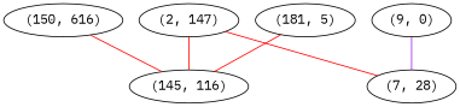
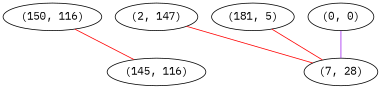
  graph {
    fontname="IBM Plex Mono"
    node [fontname="IBM Plex Mono"]
    edge [color=red fontname="IBM Plex Mono" weight=1]
-   "(150, 116)" [label="(150, 616)"]
+   "(150, 116)"
    "(145, 116)"
-   "(0, 0)" [label="(9, 0)"]
+   "(0, 0)"
    "(7, 28)"
    "(2, 147)"
    n6 [label="(181, 5)"]
    "(150, 116)" -- "(145, 116)"
    "(0, 0)" -- "(7, 28)" [color=purple weight=4]
-   "(2, 147)" -- "(145, 116)"
    "(2, 147)" -- "(7, 28)"
-   n6 -- "(145, 116)"
+   n6 -- "(7, 28)"
  }
